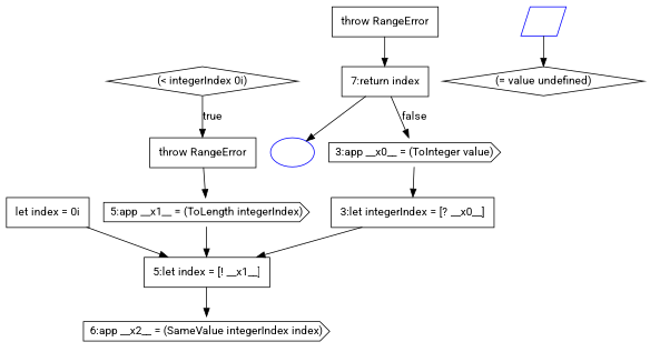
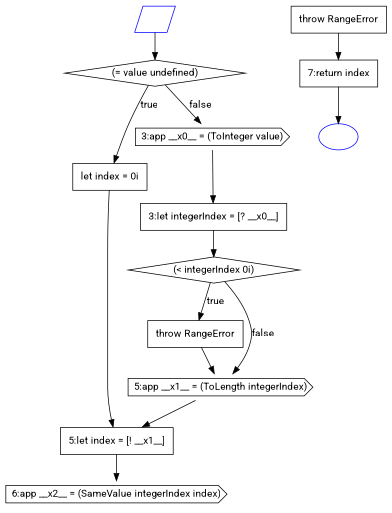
  digraph {
    fontname=Roboto
    node [color=black fillcolor=white fontname=Roboto shape=none style=filled]
    edge [color=black fontname=Roboto]
    n1 [label=<<font color="black">     <table border="0" cellborder="1" cellspacing="0" cellpadding="10">       <tr><td align="left">let index = 0i</td></tr>     </table>   </font>> margin=0]
    n2 [label=<<font color="black">     <table border="0" cellborder="1" cellspacing="0" cellpadding="10">       <tr><td align="left">5:let index = [! __x1__]</td></tr>     </table>   </font>> margin=0]
    n3 [label=<<font color="black">     <table border="0" cellborder="1" cellspacing="0" cellpadding="10">       <tr><td align="left">7:return index</td></tr>     </table>   </font>> margin=0]
    n4 [color=blue label=" " shape=ellipse]
    n5 [label=<<font color="black">     <table border="0" cellborder="1" cellspacing="0" cellpadding="10">       <tr><td align="left">throw RangeError</td></tr>     </table>   </font>> margin=0]
    n6 [label=<<font color="black">5:app __x1__ = (ToLength integerIndex)</font>> shape=cds]
    n7 [label=<<font color="black">(= value undefined)</font>> shape=diamond]
    n8 [label=<<font color="black">3:app __x0__ = (ToInteger value)</font>> shape=cds]
    n9 [label=<<font color="black">     <table border="0" cellborder="1" cellspacing="0" cellpadding="10">       <tr><td align="left">3:let integerIndex = [? __x0__]</td></tr>     </table>   </font>> margin=0]
    n10 [label=<<font color="black">     <table border="0" cellborder="1" cellspacing="0" cellpadding="10">       <tr><td align="left">throw RangeError</td></tr>     </table>   </font>> margin=0]
    n11 [label=<<font color="black">(&lt; integerIndex 0i)</font>> shape=diamond]
    n12 [label=<<font color="black">6:app __x2__ = (SameValue integerIndex index)</font>> shape=cds]
    n13 [color=blue label=" " shape=parallelogram]
    n1 -> n2
    n2 -> n12
    n3 -> n4
    n5 -> n6
    n6 -> n2
-   n3 -> n8 [label=<<font color="black">false</font>>]
+   n7 -> n1 [label=<<font color="black">true</font>>]
+   n7 -> n8 [label=<<font color="black">false</font>>]
    n8 -> n9
-   n9 -> n2
+   n9 -> n11
    n10 -> n3
    n11 -> n5 [label=<<font color="black">true</font>>]
+   n11 -> n6 [label=<<font color="black">false</font>>]
    n13 -> n7
  }
